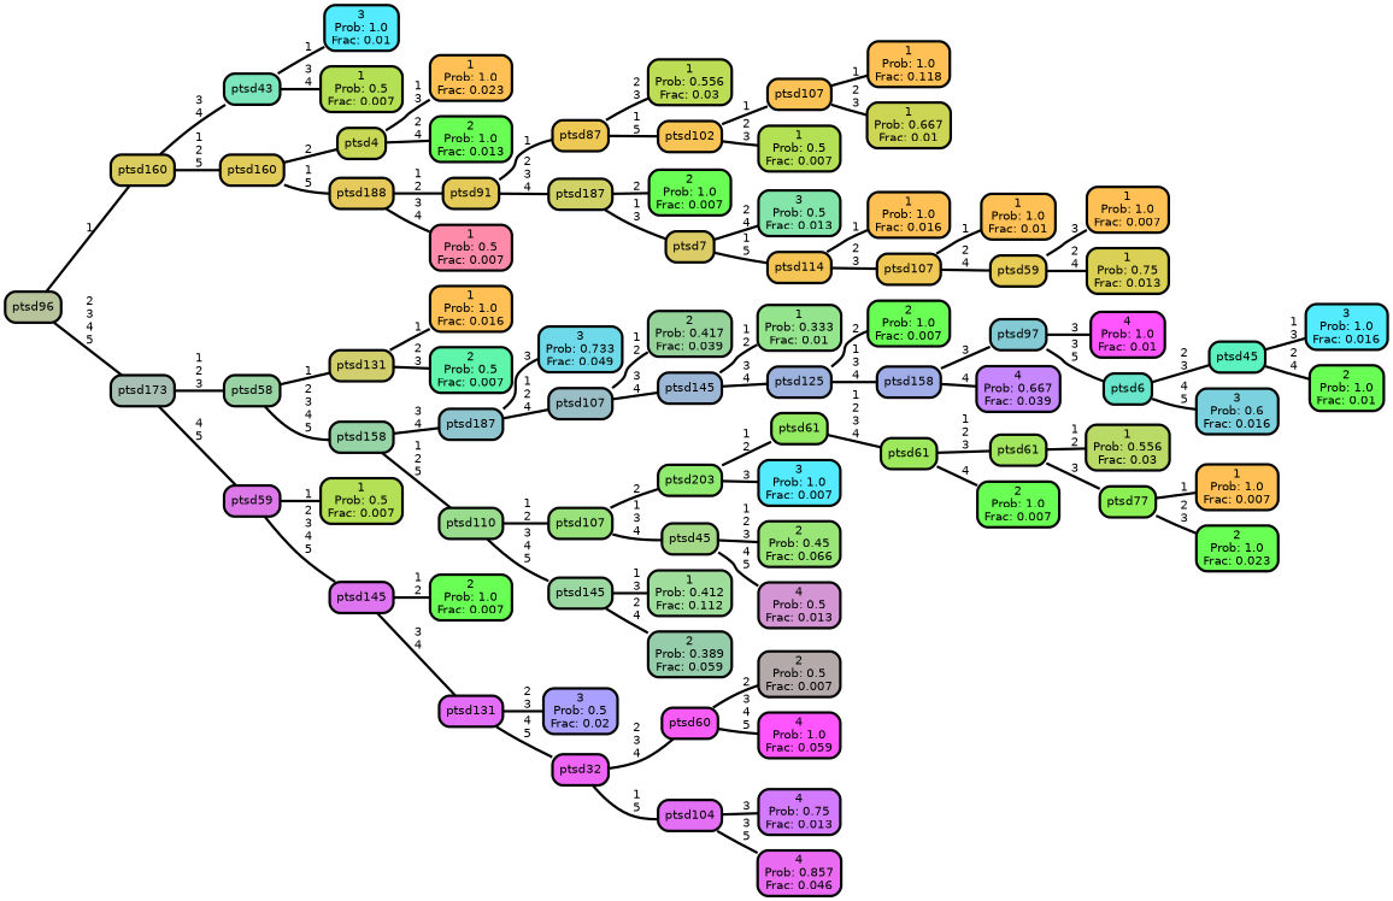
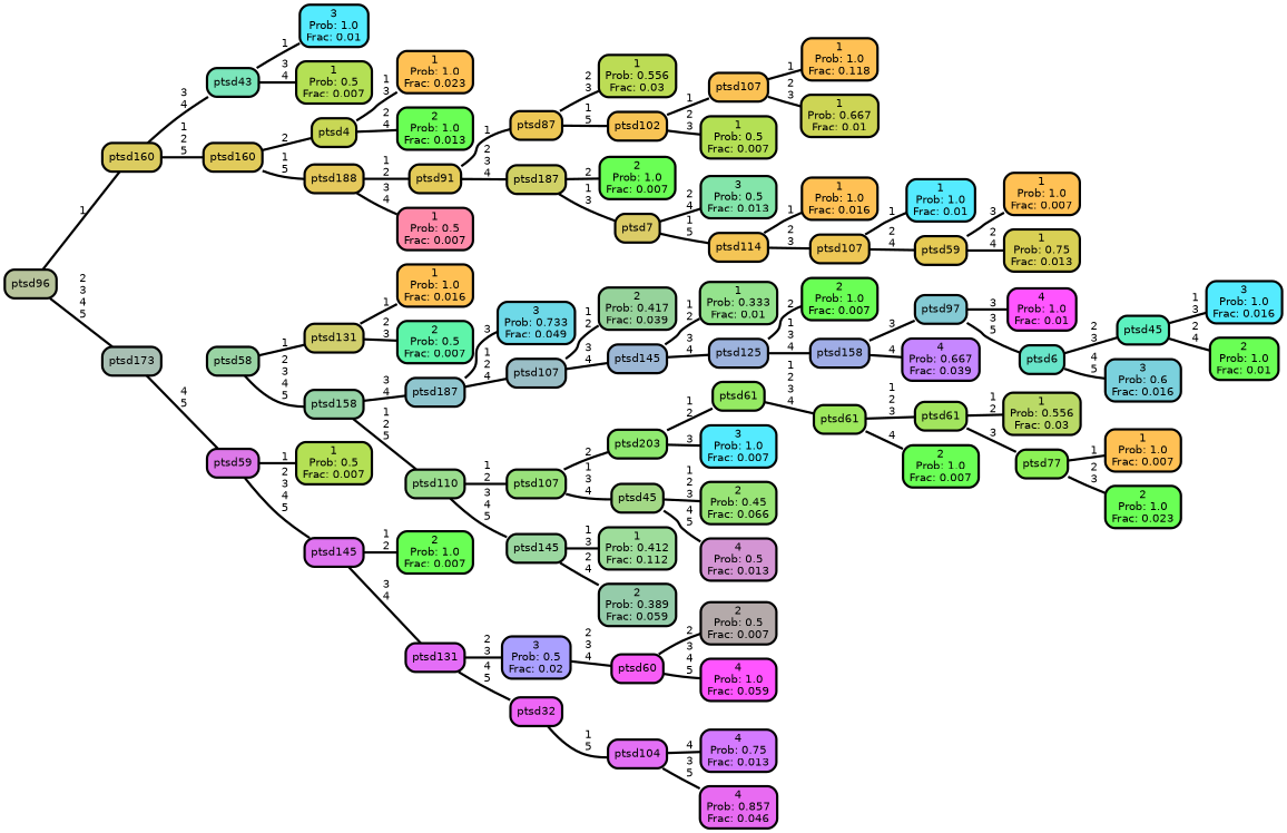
  graph {
    rankdir=LR
    ranksep="0 equally"
    splines=straight
    node [color=black fillcolor="#ffc155" fontcolor=black fontname=helvetica penwidth=3 shape=box style="filled, rounded"]
    edge [color=black fontname=helvetica penwidth=3]
    n1 [fillcolor="#55ebff" label="3\nProb: 1.0\nFrac: 0.01"]
    n2 [fillcolor="#7be6bb" label=ptsd43]
    n3 [fillcolor="#b4e055" label="1\nProb: 0.5\nFrac: 0.007"]
    n4 [fillcolor="#dbcc60" label=ptsd160]
    n5 [fillcolor="#e1cb5b" label=ptsd160]
    n6 [fillcolor="#c8d755" label=ptsd4]
    n7 [fillcolor="#e5c95c" label=ptsd188]
    n8 [label="1\nProb: 1.0\nFrac: 0.023"]
    n9 [fillcolor="#6aff55" label="2\nProb: 1.0\nFrac: 0.013"]
    n10 [fillcolor="#e4cb59" label=ptsd91]
    n11 [fillcolor="#ff8baa" label="1\nProb: 0.5\nFrac: 0.007"]
    n12 [fillcolor="#bcdc55" label="1\nProb: 0.556\nFrac: 0.03"]
    n13 [fillcolor="#edc855" label=ptsd87]
    n14 [fillcolor="#f7c455" label=ptsd102]
    n15 [fillcolor="#fbc255" label=ptsd107]
    n16 [fillcolor="#b4e055" label="1\nProb: 0.5\nFrac: 0.007"]
    n17 [label="1\nProb: 1.0\nFrac: 0.118"]
    n18 [fillcolor="#cdd555" label="1\nProb: 0.667\nFrac: 0.01"]
    n19 [fillcolor="#d0d166" label=ptsd187]
    n20 [fillcolor="#6aff55" label="2\nProb: 1.0\nFrac: 0.007"]
    n21 [fillcolor="#dbcc67" label=ptsd7]
    n22 [fillcolor="#84e5aa" label="3\nProb: 0.5\nFrac: 0.013"]
    n23 [fillcolor="#f4c555" label=ptsd114]
    n24 [label="1\nProb: 1.0\nFrac: 0.016"]
    n25 [fillcolor="#eec755" label=ptsd107]
-   n26 [label="1\nProb: 1.0\nFrac: 0.01"]
+   n26 [fillcolor="#55ebff" label="1\nProb: 1.0\nFrac: 0.01"]
    n27 [fillcolor="#e6cb55" label=ptsd59]
    n28 [label="1\nProb: 1.0\nFrac: 0.007"]
    n29 [fillcolor="#d9d055" label="1\nProb: 0.75\nFrac: 0.013"]
    n30 [fillcolor="#b7c39b" label=ptsd96]
    n31 [fillcolor="#a8bfb3" label=ptsd173]
    n32 [fillcolor="#99d3a3" label=ptsd58]
    n33 [fillcolor="#dd78e9" label=ptsd59]
    n34 [label="1\nProb: 1.0\nFrac: 0.016"]
    n35 [fillcolor="#d1cf6d" label=ptsd131]
    n36 [fillcolor="#5ff5aa" label="2\nProb: 0.5\nFrac: 0.007"]
    n37 [fillcolor="#96d3a6" label=ptsd158]
    n38 [fillcolor="#8fc5ce" label=ptsd187]
    n39 [fillcolor="#9adc8e" label=ptsd110]
    n40 [fillcolor="#6ed9e8" label="3\nProb: 0.733\nFrac: 0.049"]
    n41 [fillcolor="#9abec6" label=ptsd107]
    n42 [fillcolor="#96d39b" label="2\nProb: 0.417\nFrac: 0.039"]
    n43 [fillcolor="#9cb7d5" label=ptsd145]
    n44 [fillcolor="#94e38d" label="1\nProb: 0.333\nFrac: 0.01"]
    n45 [fillcolor="#9db3dd" label=ptsd125]
    n46 [fillcolor="#6aff55" label="2\nProb: 1.0\nFrac: 0.007"]
    n47 [fillcolor="#a0ade6" label=ptsd158]
    n48 [fillcolor="#84cad4" label=ptsd97]
    n49 [fillcolor="#c687ff" label="4\nProb: 0.667\nFrac: 0.039"]
    n50 [fillcolor="#ff55ff" label="4\nProb: 1.0\nFrac: 0.01"]
    n51 [fillcolor="#68e5ca" label=ptsd6]
    n52 [fillcolor="#5cf2bf" label=ptsd45]
    n53 [fillcolor="#7bd1dd" label="3\nProb: 0.6\nFrac: 0.016"]
    n54 [fillcolor="#55ebff" label="3\nProb: 1.0\nFrac: 0.016"]
    n55 [fillcolor="#6aff55" label="2\nProb: 1.0\nFrac: 0.01"]
    n56 [fillcolor="#99e17b" label=ptsd107]
    n57 [fillcolor="#9bd7a0" label=ptsd145]
    n58 [fillcolor="#bada67" label="1\nProb: 0.556\nFrac: 0.03"]
    n59 [fillcolor="#a2e55e" label=ptsd61]
    n60 [fillcolor="#8bf155" label=ptsd77]
    n61 [label="1\nProb: 1.0\nFrac: 0.007"]
    n62 [fillcolor="#6aff55" label="2\nProb: 1.0\nFrac: 0.023"]
    n63 [fillcolor="#9de85d" label=ptsd61]
    n64 [fillcolor="#6aff55" label="2\nProb: 1.0\nFrac: 0.007"]
    n65 [fillcolor="#95ea63" label=ptsd61]
    n66 [fillcolor="#90ea70" label=ptsd203]
    n67 [fillcolor="#55ebff" label="3\nProb: 1.0\nFrac: 0.007"]
    n68 [fillcolor="#a3d886" label=ptsd45]
    n69 [fillcolor="#99e577" label="2\nProb: 0.45\nFrac: 0.066"]
    n70 [fillcolor="#d495d4" label="4\nProb: 0.5\nFrac: 0.013"]
    n71 [fillcolor="#9edd9b" label="1\nProb: 0.412\nFrac: 0.112"]
    n72 [fillcolor="#95ccaa" label="2\nProb: 0.389\nFrac: 0.059"]
    n73 [fillcolor="#b4e055" label="1\nProb: 0.5\nFrac: 0.007"]
    n74 [fillcolor="#df74f0" label=ptsd145]
    n75 [fillcolor="#6aff55" label="2\nProb: 1.0\nFrac: 0.007"]
    n76 [fillcolor="#e46df7" label=ptsd131]
    n77 [fillcolor="#aaa0ff" label="3\nProb: 0.5\nFrac: 0.02"]
    n78 [fillcolor="#ee65f6" label=ptsd32]
    n79 [fillcolor="#f75df6" label=ptsd60]
    n80 [fillcolor="#e36ff5" label=ptsd104]
    n81 [fillcolor="#b4aaaa" label="2\nProb: 0.5\nFrac: 0.007"]
    n82 [fillcolor="#ff55ff" label="4\nProb: 1.0\nFrac: 0.059"]
    n83 [fillcolor="#d47aff" label="4\nProb: 0.75\nFrac: 0.013"]
    n84 [fillcolor="#e86bf2" label="4\nProb: 0.857\nFrac: 0.046"]
    subgraph sub_1 {
      rank=same
    }
    n2 -- n1 [label=" 1"]
    n2 -- n3 [label=" 3\n 4"]
    n4 -- n2 [label=" 3\n 4"]
    n4 -- n5 [label=" 1\n 2\n 5"]
    n5 -- n6 [label=" 2"]
    n5 -- n7 [label=" 1\n 5"]
    n6 -- n8 [label=" 1\n 3"]
    n6 -- n9 [label=" 2\n 4"]
    n7 -- n10 [label=" 1\n 2"]
    n7 -- n11 [label=" 3\n 4"]
    n10 -- n13 [label=" 1"]
    n10 -- n19 [label=" 2\n 3\n 4"]
    n13 -- n12 [label=" 2\n 3"]
    n13 -- n14 [label=" 1\n 5"]
    n14 -- n15 [label=" 1"]
    n14 -- n16 [label=" 2\n 3"]
    n15 -- n17 [label=" 1"]
    n15 -- n18 [label=" 2\n 3"]
    n19 -- n20 [label=" 2"]
    n19 -- n21 [label=" 1\n 3"]
    n21 -- n22 [label=" 2\n 4"]
    n21 -- n23 [label=" 1\n 5"]
    n23 -- n24 [label=" 1"]
    n23 -- n25 [label=" 2\n 3"]
    n25 -- n26 [label=" 1"]
    n25 -- n27 [label=" 2\n 4"]
    n27 -- n28 [label=" 3"]
    n27 -- n29 [label=" 2\n 4"]
    n30 -- n4 [label=" 1"]
    n30 -- n31 [label=" 2\n 3\n 4\n 5"]
-   n31 -- n32 [label=" 1\n 2\n 3"]
    n31 -- n33 [label=" 4\n 5"]
    n32 -- n35 [label=" 1"]
    n32 -- n37 [label=" 2\n 3\n 4\n 5"]
    n33 -- n73 [label=" 1"]
    n33 -- n74 [label=" 2\n 3\n 4\n 5"]
    n35 -- n34 [label=" 1"]
    n35 -- n36 [label=" 2\n 3"]
    n37 -- n38 [label=" 3\n 4"]
    n37 -- n39 [label=" 1\n 2\n 5"]
    n38 -- n40 [label=" 3"]
    n38 -- n41 [label=" 1\n 2\n 4"]
    n39 -- n56 [label=" 1\n 2"]
    n39 -- n57 [label=" 3\n 4\n 5"]
    n41 -- n42 [label=" 1\n 2"]
    n41 -- n43 [label=" 3\n 4"]
    n43 -- n44 [label=" 1\n 2"]
    n43 -- n45 [label=" 3\n 4"]
    n45 -- n46 [label=" 2"]
    n45 -- n47 [label=" 1\n 3\n 4"]
    n47 -- n48 [label=" 3"]
    n47 -- n49 [label=" 4"]
    n48 -- n50 [label=" 3"]
    n48 -- n51 [label=" 3\n 5"]
    n51 -- n52 [label=" 2\n 3"]
    n51 -- n53 [label=" 4\n 5"]
    n52 -- n54 [label=" 1\n 3"]
    n52 -- n55 [label=" 2\n 4"]
    n56 -- n66 [label=" 2"]
    n56 -- n68 [label=" 1\n 3\n 4"]
    n57 -- n71 [label=" 1\n 3"]
    n57 -- n72 [label=" 2\n 4"]
    n59 -- n58 [label=" 1\n 2"]
    n59 -- n60 [label=" 3"]
    n60 -- n61 [label=" 1"]
    n60 -- n62 [label=" 2\n 3"]
    n63 -- n59 [label=" 1\n 2\n 3"]
    n63 -- n64 [label=" 4"]
    n65 -- n63 [label=" 1\n 2\n 3\n 4"]
    n66 -- n65 [label=" 1\n 2"]
    n66 -- n67 [label=" 3"]
    n68 -- n69 [label=" 1\n 2\n 3"]
    n68 -- n70 [label=" 4\n 5"]
    n74 -- n75 [label=" 1\n 2"]
    n74 -- n76 [label=" 3\n 4"]
    n76 -- n77 [label=" 2\n 3"]
    n76 -- n78 [label=" 4\n 5"]
-   n78 -- n79 [label=" 2\n 3\n 4"]
+   n77 -- n79 [label=" 2\n 3\n 4"]
    n78 -- n80 [label=" 1\n 5"]
    n79 -- n81 [label=" 2"]
    n79 -- n82 [label=" 3\n 4\n 5"]
-   n80 -- n83 [label=" 3"]
+   n80 -- n83 [label=" 4"]
    n80 -- n84 [label=" 3\n 5"]
  }
